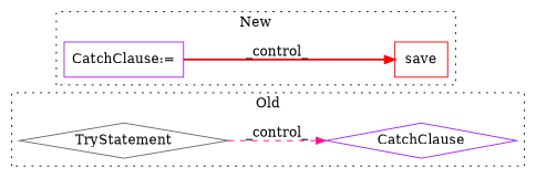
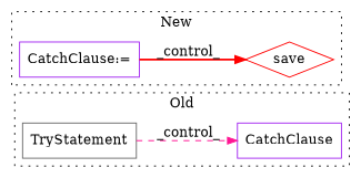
  digraph {
    rankdir=LR
    node [color=purple shape=diamond]
-   n1 [a=54 color=gray40 l=4 label=TryStatement s=6754]
-   n2 [a=12 l="11,2" label=CatchClause s="6804,6838"]
-   n3 [a=32 color=red l="5,1" label=save s="7558,7585" shape=box]
+   n1 [a=54 color=gray40 l=4 label=TryStatement s=6754 shape=box]
+   n2 [a=12 l="11,2" label=CatchClause s="6804,6838" shape=box]
+   n3 [a=32 color=red l="5,1" label=save s="7558,7585"]
    n4 [a=7 l="53,2" label="CatchClause:=" s="7301,7380" shape=box]
    subgraph cluster_1 {
      label=Old
      style=dotted
      n1
      n2
    }
    subgraph cluster_2 {
      label=New
      style=dotted
      n3
      n4
    }
    n1 -> n2 [color=deeppink label=_control_ style=dashed]
    n4 -> n3 [color=red label=_control_ style=bold]
  }
